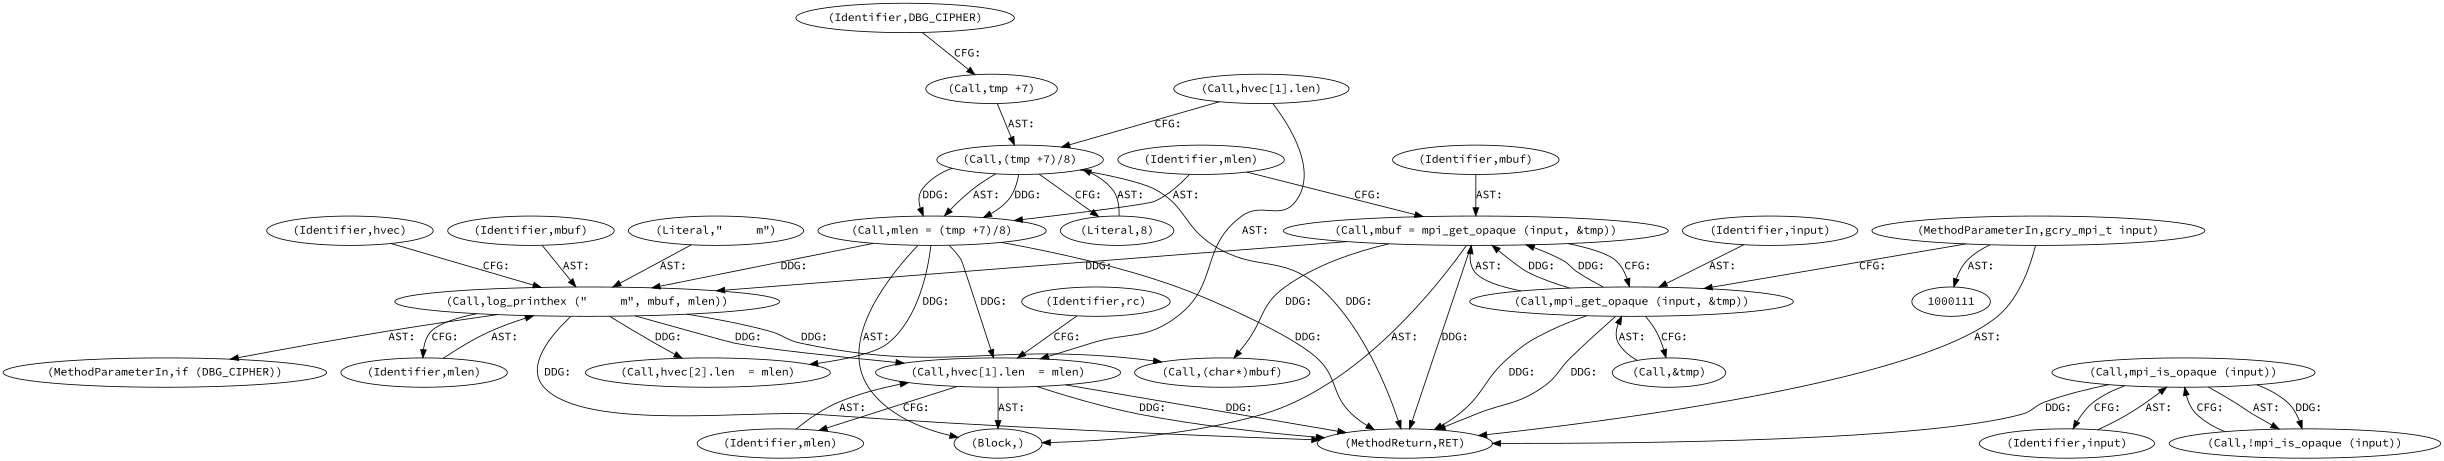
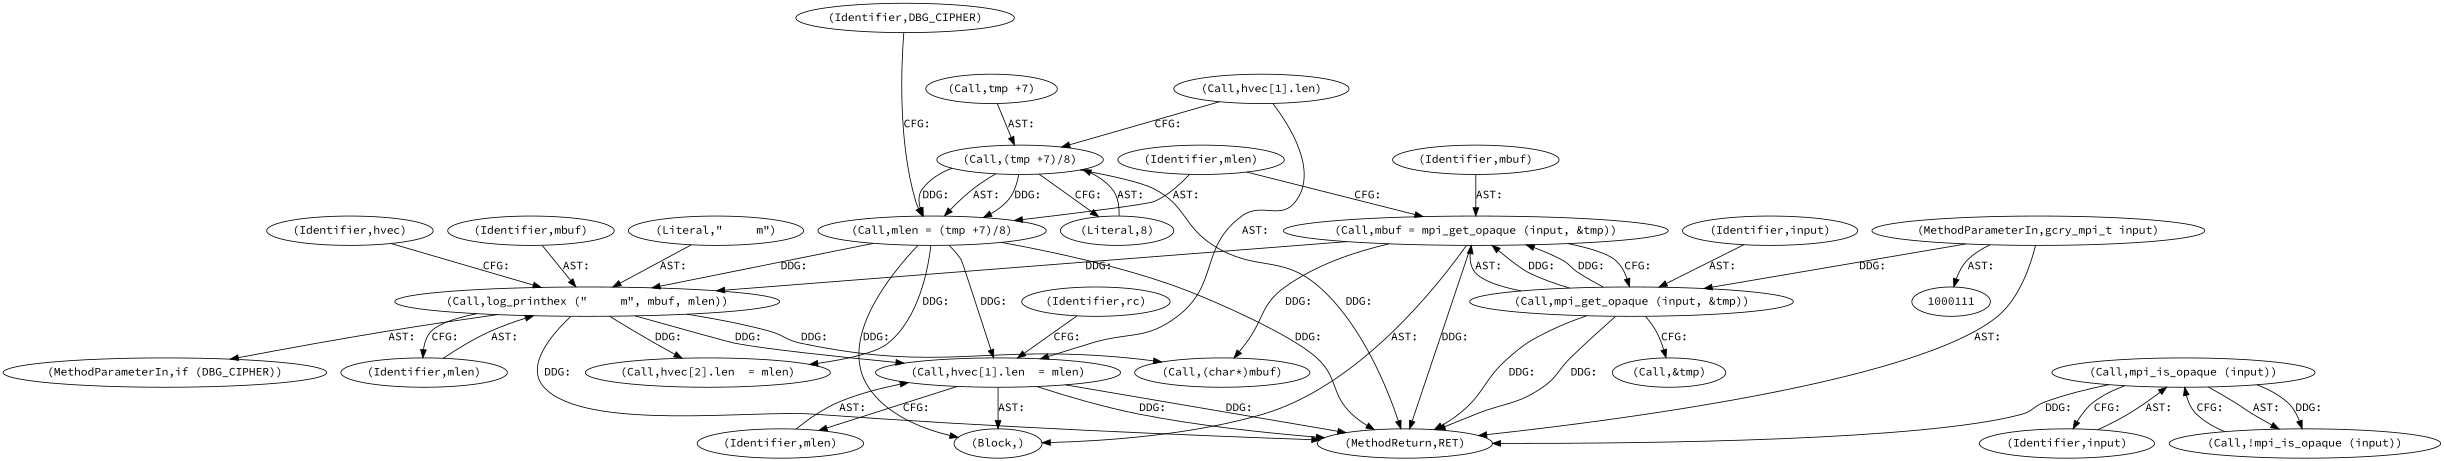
  digraph {
    fontname="Source Code Pro"
    node [fontname="Source Code Pro"]
    edge [fontname="Source Code Pro"]
    n1 [label="(Call,hvec[1].len  = mlen)"]
    n2 [label="(MethodReturn,RET)"]
    n3 [label="(Block,)"]
    n4 [label="(Identifier,mlen)"]
    n5 [label="(Call,mlen = (tmp +7)/8)"]
    n6 [label="(Call,log_printhex (\"     m\", mbuf, mlen))"]
    n7 [label="(Call,hvec[2].len  = mlen)"]
    n8 [label="(Call,(tmp +7)/8)"]
    n9 [label="(Literal,8)"]
    n10 [label="(Call,(char*)mbuf)"]
    n11 [label="(MethodParameterIn,if (DBG_CIPHER))"]
    n12 [label="(Identifier,mlen)"]
    n13 [label="(Call,mbuf = mpi_get_opaque (input, &tmp))"]
    n14 [label="(Call,mpi_get_opaque (input, &tmp))"]
    n15 [label="(Call,&tmp)"]
    n16 [label="(Call,mpi_is_opaque (input))"]
    n17 [label="(Call,!mpi_is_opaque (input))"]
    n18 [label="(Identifier,input)"]
    n19 [label="(MethodParameterIn,gcry_mpi_t input)"]
    1000111
    n21 [label="(Identifier,hvec)"]
    n22 [label="(Call,hvec[1].len)"]
    n23 [label="(Identifier,input)"]
    n24 [label="(Identifier,mbuf)"]
    n25 [label="(Call,tmp +7)"]
    n26 [label="(Identifier,DBG_CIPHER)"]
    n27 [label="(Identifier,mbuf)"]
    n28 [label="(Identifier,rc)"]
    n29 [label="(Literal,\"     m\")"]
    n30 [label="(Identifier,mlen)"]
    n1 -> n2 [label="DDG: "]
    n1 -> n2 [label="DDG: "]
    n1 -> n3 [label="AST: "]
    n1 -> n4 [label="CFG: "]
    n4 -> n1 [label="AST: "]
    n5 -> n1 [label="DDG: "]
    n5 -> n2 [label="DDG: "]
-   n5 -> n3 [label="AST: "]
+   n5 -> n3 [label="DDG: "]
    n5 -> n6 [label="DDG: "]
    n5 -> n7 [label="DDG: "]
    n6 -> n1 [label="DDG: "]
    n6 -> n2 [label="DDG: "]
    n6 -> n7 [label="DDG: "]
    n6 -> n10 [label="DDG: "]
    n6 -> n11 [label="AST: "]
    n6 -> n12 [label="CFG: "]
    n8 -> n2 [label="DDG: "]
    n8 -> n5 [label="AST: "]
    n8 -> n5 [label="DDG: "]
    n8 -> n5 [label="DDG: "]
    n8 -> n9 [label="CFG: "]
    n9 -> n8 [label="AST: "]
    n12 -> n6 [label="AST: "]
    n13 -> n2 [label="DDG: "]
    n13 -> n3 [label="AST: "]
    n13 -> n6 [label="DDG: "]
    n13 -> n10 [label="DDG: "]
    n13 -> n14 [label="CFG: "]
    n14 -> n2 [label="DDG: "]
    n14 -> n2 [label="DDG: "]
    n14 -> n13 [label="AST: "]
    n14 -> n13 [label="DDG: "]
    n14 -> n13 [label="DDG: "]
    n14 -> n15 [label="CFG: "]
-   n15 -> n14 [label="AST: "]
    n16 -> n2 [label="DDG: "]
    n16 -> n17 [label="AST: "]
    n16 -> n17 [label="DDG: "]
    n16 -> n18 [label="CFG: "]
    n17 -> n16 [label="CFG: "]
    n18 -> n16 [label="AST: "]
    n19 -> n2 [label="AST: "]
-   n19 -> n14 [label="CFG: "]
+   n19 -> n14 [label="DDG: "]
    n19 -> 1000111 [label="AST: "]
    n21 -> n6 [label="CFG: "]
    n22 -> n1 [label="AST: "]
    n22 -> n8 [label="CFG: "]
    n23 -> n14 [label="AST: "]
    n24 -> n13 [label="AST: "]
    n25 -> n8 [label="AST: "]
-   n26 -> n25 [label="CFG: "]
+   n26 -> n5 [label="CFG: "]
    n27 -> n6 [label="AST: "]
    n28 -> n1 [label="CFG: "]
    n29 -> n6 [label="AST: "]
    n30 -> n5 [label="AST: "]
    n30 -> n13 [label="CFG: "]
  }
